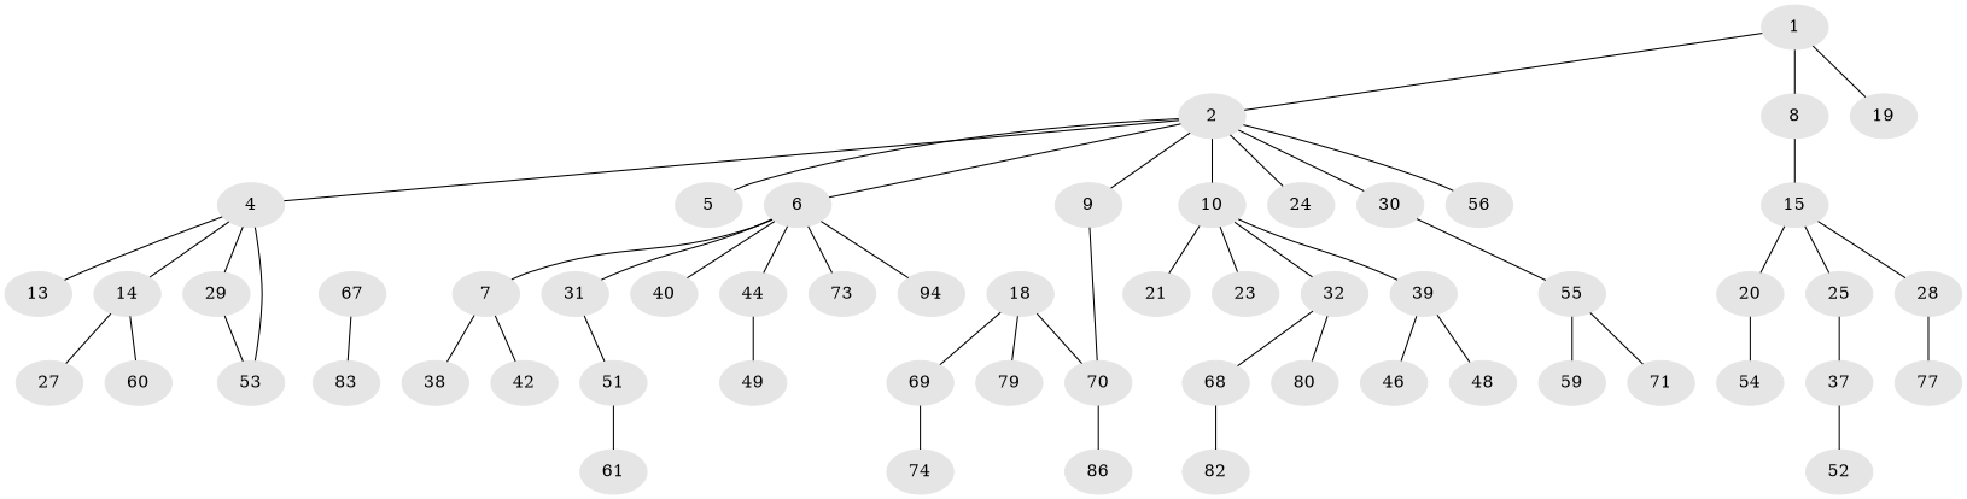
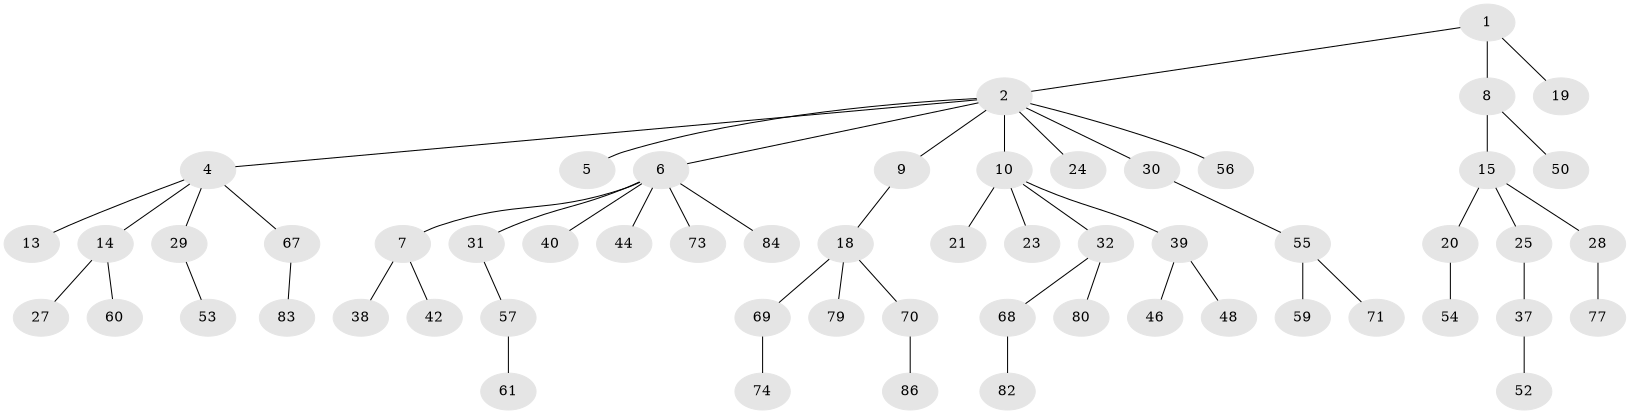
  graph {
    node [color=gray90 style=filled]
    1 [super="+66"]
    2 [super="+3"]
    8 [super="+12"]
    19 [super="+45"]
    4 [super="+11"]
    5
    6 [super="+35"]
    9 [super="+22"]
    10 [super="+16"]
    24
    30 [super="+87"]
    56
    15 [super="+17"]
+   50
    13
    14 [super="+58"]
    29 [super="+41"]
    67
    7 [super="+78"]
    31 [super="+47"]
    40 [super="+43"]
    44
    73
-   84 [label=94]
+   84
    18 [super="+26"]
    21 [super="+76"]
    23
    32 [super="+33"]
    n29 [label=39 super="+39"]
    55 [super="+64"]
    27
    60
    53
    83
    38
    42
-   57 [label=51]
-   49 [super="+72"]
+   57
    20
    25
    28 [super="+51"]
    69
    70 [super="+85"]
    79
    68 [super="+81"]
    80
    46 [super="+62"]
    48 [super="+77"]
    54
    37 [super="+65"]
    n51 [label=77]
    74
    86
    52
    59
    71
    61 [super="+63"]
    82
    1 -- 2
    1 -- 8
    1 -- 19
    2 -- 4
    2 -- 5
    2 -- 6
    2 -- 9
    2 -- 10
    2 -- 24
    2 -- 30
    2 -- 56
    8 -- 15
+   8 -- 50
    4 -- 13
    4 -- 14
    4 -- 29
-   4 -- 53
+   4 -- 67
    6 -- 7
    6 -- 31
    6 -- 40
    6 -- 44
    6 -- 73
    6 -- 84
-   9 -- 70
+   9 -- 18
    10 -- 21
    10 -- 23
    10 -- 32
    10 -- n29
    30 -- 55
    15 -- 20
    15 -- 25
    15 -- 28
    14 -- 27
    14 -- 60
    29 -- 53
    67 -- 83
    7 -- 38
    7 -- 42
    31 -- 57
-   44 -- 49
    18 -- 69
    18 -- 70
    18 -- 79
    32 -- 68
    32 -- 80
    n29 -- 46
    n29 -- 48
    55 -- 59
    55 -- 71
    57 -- 61
    20 -- 54
    25 -- 37
    28 -- n51
    69 -- 74
    70 -- 86
    68 -- 82
    37 -- 52
  }
